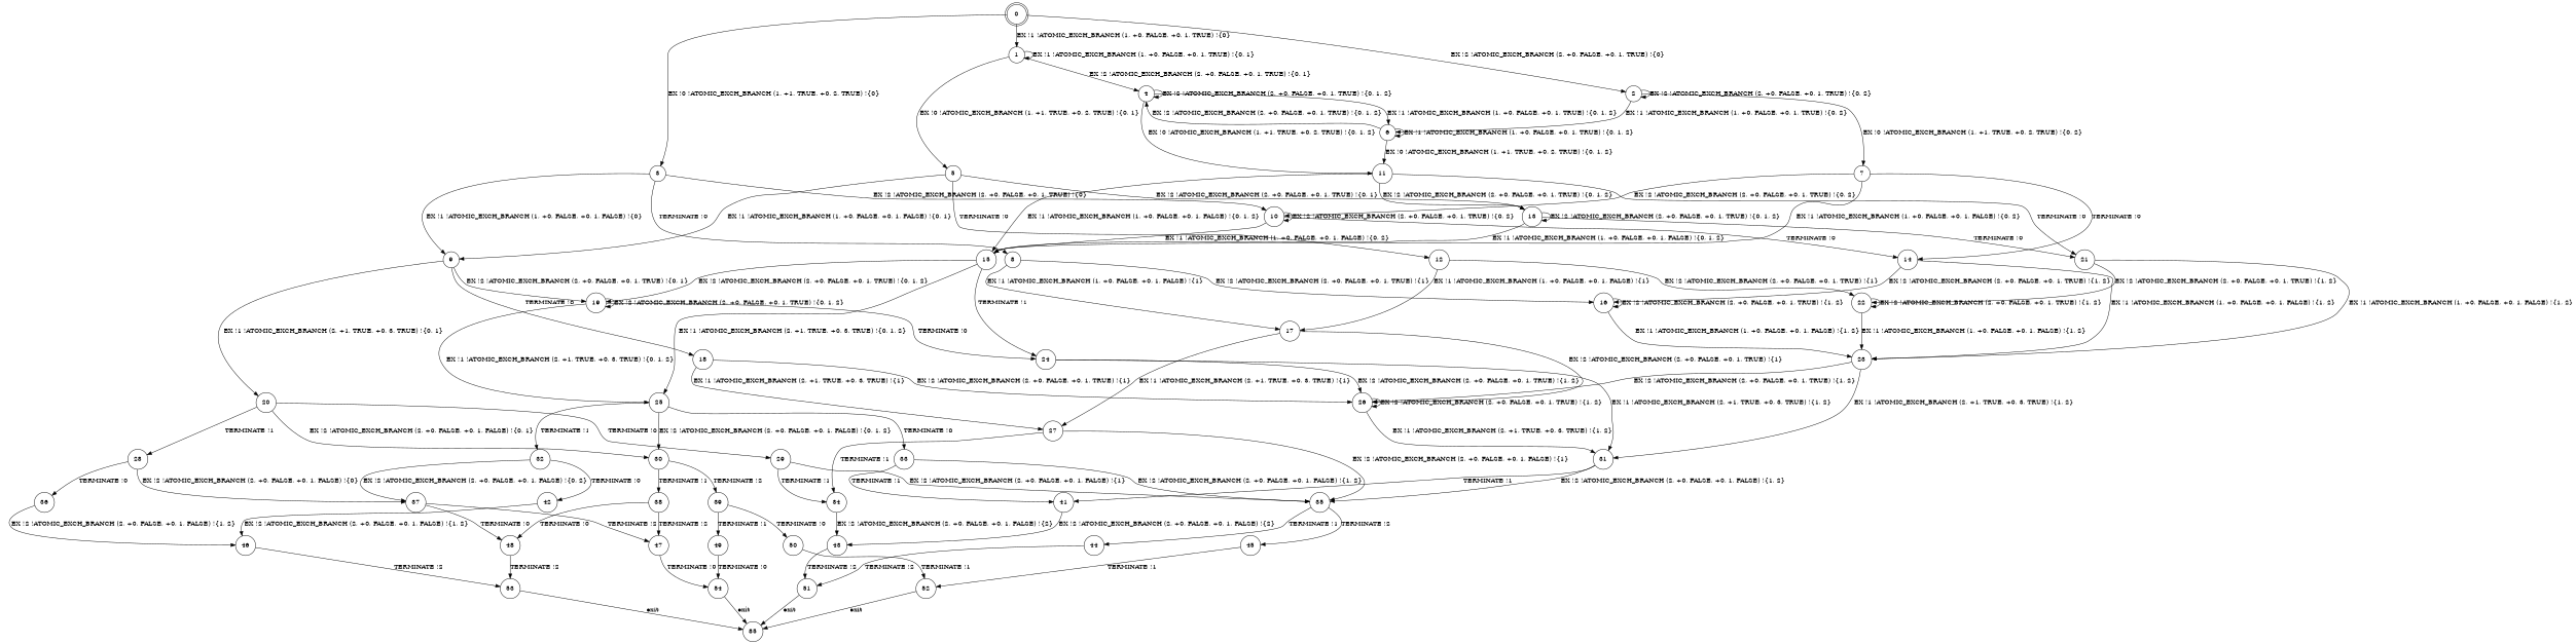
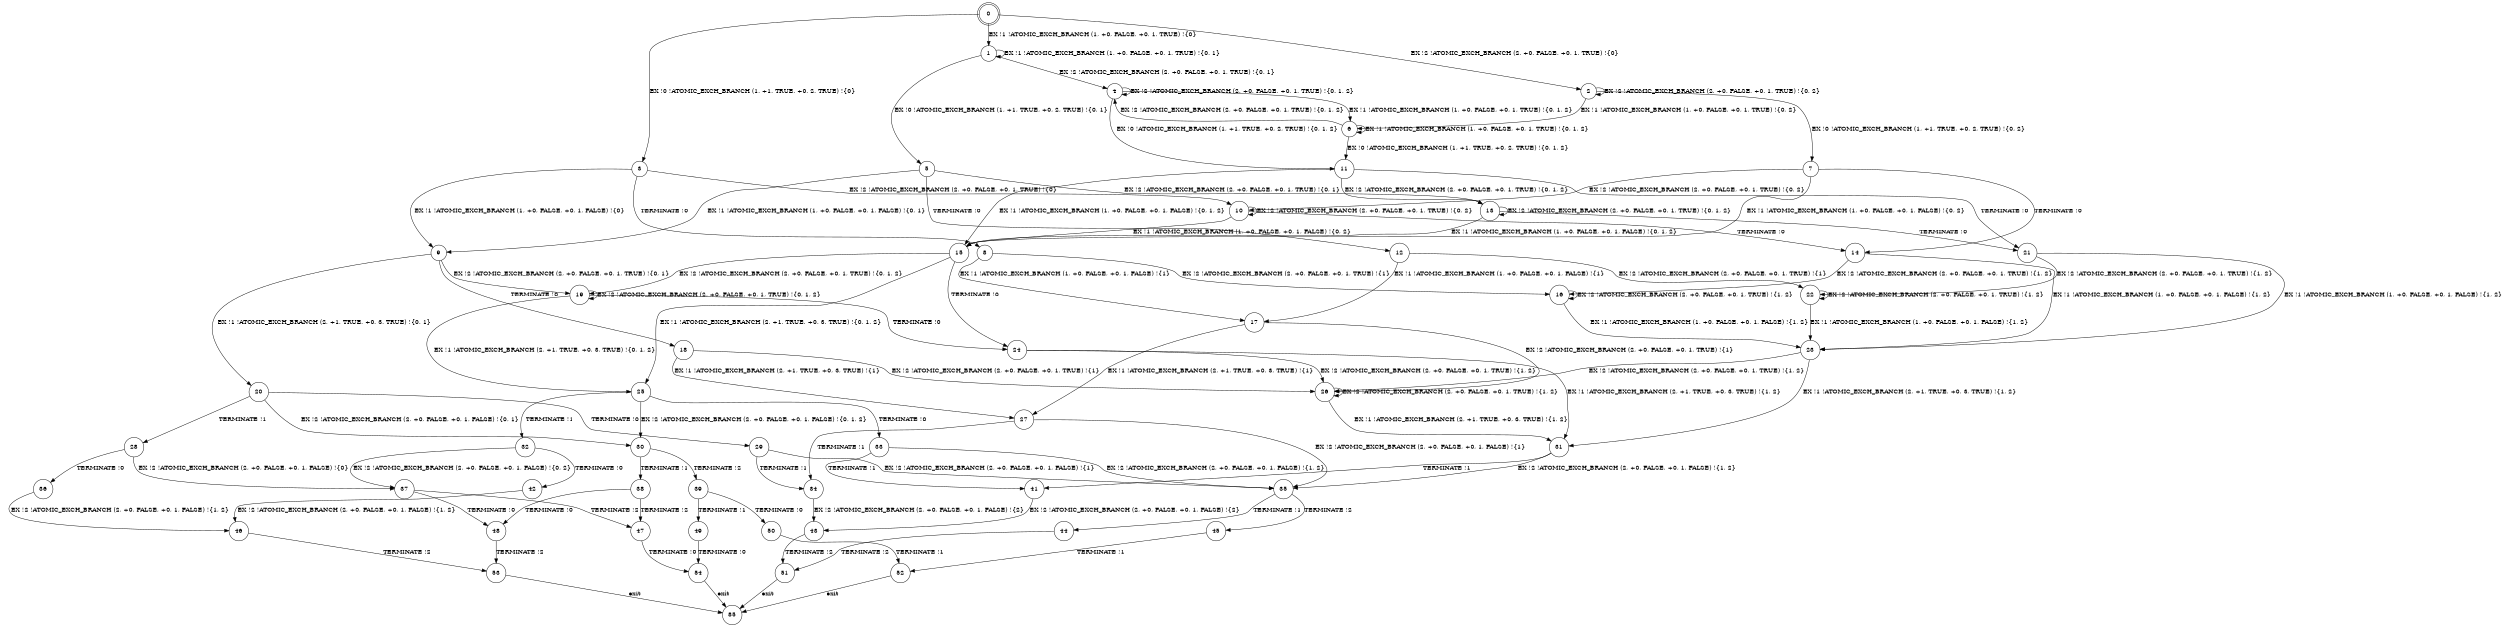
  digraph {
    node [shape=circle]
    0 [peripheries=2]
    1
    2
    3
    4
    5
    6
    7
    8
    9
    10
    11
    12
    13
    14
    15
    16
    17
    18
    19
    20
    21
    22
    23
    24
    25
    26
    27
    28
    29
    30
    31
    32
    33
    34
    35
    36
    37
    38
    39
    41
    42
    43
    44
    45
    46
    47
    48
    49
    50
    51
    52
    53
    54
    n55 [label=85]
    0 -> 1 [label="EX !1 !ATOMIC_EXCH_BRANCH (1, +0, FALSE, +0, 1, TRUE) !{0}"]
    0 -> 2 [label="EX !2 !ATOMIC_EXCH_BRANCH (2, +0, FALSE, +0, 1, TRUE) !{0}"]
    0 -> 3 [label="EX !0 !ATOMIC_EXCH_BRANCH (1, +1, TRUE, +0, 2, TRUE) !{0}"]
    1 -> 1 [label="EX !1 !ATOMIC_EXCH_BRANCH (1, +0, FALSE, +0, 1, TRUE) !{0, 1}"]
    1 -> 4 [label="EX !2 !ATOMIC_EXCH_BRANCH (2, +0, FALSE, +0, 1, TRUE) !{0, 1}"]
    1 -> 5 [label="EX !0 !ATOMIC_EXCH_BRANCH (1, +1, TRUE, +0, 2, TRUE) !{0, 1}"]
    2 -> 2 [label="EX !2 !ATOMIC_EXCH_BRANCH (2, +0, FALSE, +0, 1, TRUE) !{0, 2}"]
    2 -> 6 [label="EX !1 !ATOMIC_EXCH_BRANCH (1, +0, FALSE, +0, 1, TRUE) !{0, 2}"]
    2 -> 7 [label="EX !0 !ATOMIC_EXCH_BRANCH (1, +1, TRUE, +0, 2, TRUE) !{0, 2}"]
    3 -> 8 [label="TERMINATE !0"]
    3 -> 9 [label="EX !1 !ATOMIC_EXCH_BRANCH (1, +0, FALSE, +0, 1, FALSE) !{0}"]
    3 -> 10 [label="EX !2 !ATOMIC_EXCH_BRANCH (2, +0, FALSE, +0, 1, TRUE) !{0}"]
    4 -> 4 [label="EX !2 !ATOMIC_EXCH_BRANCH (2, +0, FALSE, +0, 1, TRUE) !{0, 1, 2}"]
    4 -> 6 [label="EX !1 !ATOMIC_EXCH_BRANCH (1, +0, FALSE, +0, 1, TRUE) !{0, 1, 2}"]
    4 -> 11 [label="EX !0 !ATOMIC_EXCH_BRANCH (1, +1, TRUE, +0, 2, TRUE) !{0, 1, 2}"]
    5 -> 9 [label="EX !1 !ATOMIC_EXCH_BRANCH (1, +0, FALSE, +0, 1, FALSE) !{0, 1}"]
    5 -> 12 [label="TERMINATE !0"]
    5 -> 13 [label="EX !2 !ATOMIC_EXCH_BRANCH (2, +0, FALSE, +0, 1, TRUE) !{0, 1}"]
    6 -> 4 [label="EX !2 !ATOMIC_EXCH_BRANCH (2, +0, FALSE, +0, 1, TRUE) !{0, 1, 2}"]
    6 -> 6 [label="EX !1 !ATOMIC_EXCH_BRANCH (1, +0, FALSE, +0, 1, TRUE) !{0, 1, 2}"]
    6 -> 11 [label="EX !0 !ATOMIC_EXCH_BRANCH (1, +1, TRUE, +0, 2, TRUE) !{0, 1, 2}"]
    7 -> 10 [label="EX !2 !ATOMIC_EXCH_BRANCH (2, +0, FALSE, +0, 1, TRUE) !{0, 2}"]
    7 -> 14 [label="TERMINATE !0"]
    7 -> 15 [label="EX !1 !ATOMIC_EXCH_BRANCH (1, +0, FALSE, +0, 1, FALSE) !{0, 2}"]
    8 -> 16 [label="EX !2 !ATOMIC_EXCH_BRANCH (2, +0, FALSE, +0, 1, TRUE) !{1}"]
    8 -> 17 [label="EX !1 !ATOMIC_EXCH_BRANCH (1, +0, FALSE, +0, 1, FALSE) !{1}"]
    9 -> 18 [label="TERMINATE !0"]
    9 -> 19 [label="EX !2 !ATOMIC_EXCH_BRANCH (2, +0, FALSE, +0, 1, TRUE) !{0, 1}"]
    9 -> 20 [label="EX !1 !ATOMIC_EXCH_BRANCH (2, +1, TRUE, +0, 3, TRUE) !{0, 1}"]
    10 -> 10 [label="EX !2 !ATOMIC_EXCH_BRANCH (2, +0, FALSE, +0, 1, TRUE) !{0, 2}"]
    10 -> 14 [label="TERMINATE !0"]
    10 -> 15 [label="EX !1 !ATOMIC_EXCH_BRANCH (1, +0, FALSE, +0, 1, FALSE) !{0, 2}"]
    11 -> 13 [label="EX !2 !ATOMIC_EXCH_BRANCH (2, +0, FALSE, +0, 1, TRUE) !{0, 1, 2}"]
    11 -> 15 [label="EX !1 !ATOMIC_EXCH_BRANCH (1, +0, FALSE, +0, 1, FALSE) !{0, 1, 2}"]
    11 -> 21 [label="TERMINATE !0"]
    12 -> 17 [label="EX !1 !ATOMIC_EXCH_BRANCH (1, +0, FALSE, +0, 1, FALSE) !{1}"]
    12 -> 22 [label="EX !2 !ATOMIC_EXCH_BRANCH (2, +0, FALSE, +0, 1, TRUE) !{1}"]
    13 -> 13 [label="EX !2 !ATOMIC_EXCH_BRANCH (2, +0, FALSE, +0, 1, TRUE) !{0, 1, 2}"]
    13 -> 15 [label="EX !1 !ATOMIC_EXCH_BRANCH (1, +0, FALSE, +0, 1, FALSE) !{0, 1, 2}"]
    13 -> 21 [label="TERMINATE !0"]
    14 -> 16 [label="EX !2 !ATOMIC_EXCH_BRANCH (2, +0, FALSE, +0, 1, TRUE) !{1, 2}"]
    14 -> 23 [label="EX !1 !ATOMIC_EXCH_BRANCH (1, +0, FALSE, +0, 1, FALSE) !{1, 2}"]
    15 -> 19 [label="EX !2 !ATOMIC_EXCH_BRANCH (2, +0, FALSE, +0, 1, TRUE) !{0, 1, 2}"]
-   15 -> 24 [label="TERMINATE !1"]
+   15 -> 24 [label="TERMINATE !0"]
    15 -> 25 [label="EX !1 !ATOMIC_EXCH_BRANCH (2, +1, TRUE, +0, 3, TRUE) !{0, 1, 2}"]
    16 -> 16 [label="EX !2 !ATOMIC_EXCH_BRANCH (2, +0, FALSE, +0, 1, TRUE) !{1, 2}"]
    16 -> 23 [label="EX !1 !ATOMIC_EXCH_BRANCH (1, +0, FALSE, +0, 1, FALSE) !{1, 2}"]
    17 -> 26 [label="EX !2 !ATOMIC_EXCH_BRANCH (2, +0, FALSE, +0, 1, TRUE) !{1}"]
    17 -> 27 [label="EX !1 !ATOMIC_EXCH_BRANCH (2, +1, TRUE, +0, 3, TRUE) !{1}"]
    18 -> 26 [label="EX !2 !ATOMIC_EXCH_BRANCH (2, +0, FALSE, +0, 1, TRUE) !{1}"]
    18 -> 27 [label="EX !1 !ATOMIC_EXCH_BRANCH (2, +1, TRUE, +0, 3, TRUE) !{1}"]
    19 -> 19 [label="EX !2 !ATOMIC_EXCH_BRANCH (2, +0, FALSE, +0, 1, TRUE) !{0, 1, 2}"]
    19 -> 24 [label="TERMINATE !0"]
    19 -> 25 [label="EX !1 !ATOMIC_EXCH_BRANCH (2, +1, TRUE, +0, 3, TRUE) !{0, 1, 2}"]
    20 -> 28 [label="TERMINATE !1"]
    20 -> 29 [label="TERMINATE !0"]
    20 -> 30 [label="EX !2 !ATOMIC_EXCH_BRANCH (2, +0, FALSE, +0, 1, FALSE) !{0, 1}"]
    21 -> 22 [label="EX !2 !ATOMIC_EXCH_BRANCH (2, +0, FALSE, +0, 1, TRUE) !{1, 2}"]
    21 -> 23 [label="EX !1 !ATOMIC_EXCH_BRANCH (1, +0, FALSE, +0, 1, FALSE) !{1, 2}"]
    22 -> 22 [label="EX !2 !ATOMIC_EXCH_BRANCH (2, +0, FALSE, +0, 1, TRUE) !{1, 2}"]
    22 -> 23 [label="EX !1 !ATOMIC_EXCH_BRANCH (1, +0, FALSE, +0, 1, FALSE) !{1, 2}"]
    23 -> 26 [label="EX !2 !ATOMIC_EXCH_BRANCH (2, +0, FALSE, +0, 1, TRUE) !{1, 2}"]
    23 -> 31 [label="EX !1 !ATOMIC_EXCH_BRANCH (2, +1, TRUE, +0, 3, TRUE) !{1, 2}"]
    24 -> 26 [label="EX !2 !ATOMIC_EXCH_BRANCH (2, +0, FALSE, +0, 1, TRUE) !{1, 2}"]
    24 -> 31 [label="EX !1 !ATOMIC_EXCH_BRANCH (2, +1, TRUE, +0, 3, TRUE) !{1, 2}"]
    25 -> 30 [label="EX !2 !ATOMIC_EXCH_BRANCH (2, +0, FALSE, +0, 1, FALSE) !{0, 1, 2}"]
    25 -> 32 [label="TERMINATE !1"]
    25 -> 33 [label="TERMINATE !0"]
    26 -> 26 [label="EX !2 !ATOMIC_EXCH_BRANCH (2, +0, FALSE, +0, 1, TRUE) !{1, 2}"]
    26 -> 31 [label="EX !1 !ATOMIC_EXCH_BRANCH (2, +1, TRUE, +0, 3, TRUE) !{1, 2}"]
    27 -> 34 [label="TERMINATE !1"]
    27 -> 35 [label="EX !2 !ATOMIC_EXCH_BRANCH (2, +0, FALSE, +0, 1, FALSE) !{1}"]
    28 -> 36 [label="TERMINATE !0"]
    28 -> 37 [label="EX !2 !ATOMIC_EXCH_BRANCH (2, +0, FALSE, +0, 1, FALSE) !{0}"]
    29 -> 34 [label="TERMINATE !1"]
    29 -> 35 [label="EX !2 !ATOMIC_EXCH_BRANCH (2, +0, FALSE, +0, 1, FALSE) !{1}"]
    30 -> 38 [label="TERMINATE !1"]
    30 -> 39 [label="TERMINATE !2"]
    31 -> 35 [label="EX !2 !ATOMIC_EXCH_BRANCH (2, +0, FALSE, +0, 1, FALSE) !{1, 2}"]
    31 -> 41 [label="TERMINATE !1"]
    32 -> 37 [label="EX !2 !ATOMIC_EXCH_BRANCH (2, +0, FALSE, +0, 1, FALSE) !{0, 2}"]
    32 -> 42 [label="TERMINATE !0"]
    33 -> 35 [label="EX !2 !ATOMIC_EXCH_BRANCH (2, +0, FALSE, +0, 1, FALSE) !{1, 2}"]
    33 -> 41 [label="TERMINATE !1"]
    34 -> 43 [label="EX !2 !ATOMIC_EXCH_BRANCH (2, +0, FALSE, +0, 1, FALSE) !{2}"]
    35 -> 44 [label="TERMINATE !1"]
    35 -> 45 [label="TERMINATE !2"]
    36 -> 46 [label="EX !2 !ATOMIC_EXCH_BRANCH (2, +0, FALSE, +0, 1, FALSE) !{1, 2}"]
    37 -> 47 [label="TERMINATE !2"]
    37 -> 48 [label="TERMINATE !0"]
    38 -> 47 [label="TERMINATE !2"]
    38 -> 48 [label="TERMINATE !0"]
    39 -> 49 [label="TERMINATE !1"]
    39 -> 50 [label="TERMINATE !0"]
    41 -> 43 [label="EX !2 !ATOMIC_EXCH_BRANCH (2, +0, FALSE, +0, 1, FALSE) !{2}"]
    42 -> 46 [label="EX !2 !ATOMIC_EXCH_BRANCH (2, +0, FALSE, +0, 1, FALSE) !{1, 2}"]
    43 -> 51 [label="TERMINATE !2"]
    44 -> 51 [label="TERMINATE !2"]
    45 -> 52 [label="TERMINATE !1"]
    46 -> 53 [label="TERMINATE !2"]
    47 -> 54 [label="TERMINATE !0"]
    48 -> 53 [label="TERMINATE !2"]
    49 -> 54 [label="TERMINATE !0"]
    50 -> 52 [label="TERMINATE !1"]
    51 -> n55 [label=exit]
    52 -> n55 [label=exit]
    53 -> n55 [label=exit]
    54 -> n55 [label=exit]
  }
